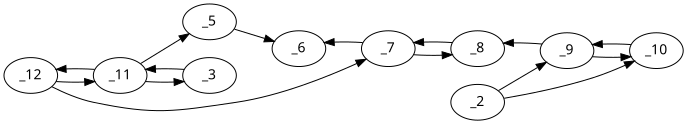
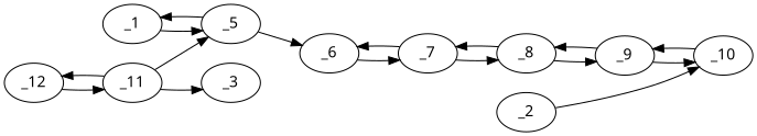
  digraph {
    fontname="Noto Sans"
    rankdir=LR
    node [fontname="Noto Sans" y=125.000000]
    edge [angle=0.551655 fontname="Noto Sans" orient=0.524097]
+   _1 [x=130.000000 y=99.000000]
    _5 [x=143.000000 y=107.000000]
    _6 [x=154.000000 y=116.000000]
    _7 [x=167.000000 y=124.000000]
    _2 [x=225.000000 y=104.000000]
    _10 [x=210.000000 y=110.000000]
    _9 [x=201.000000 y=121.000000]
    _8 [x=184.000000 y=123.000000]
    _3 [x=30.000000]
    _11 [x=51.000000]
    _12 [x=63.000000 y=135.000000]
+   _1 -> _5
+   _5 -> _1 [angle=-2.589938 orient=-0.524097]
    _5 -> _6 [angle=0.685730 orient=0.633238]
-   _12 -> _7
+   _6 -> _7
    _7 -> _6 [angle=-2.589938 orient=-0.524097]
    _7 -> _8 [angle=-0.058756 orient=-0.058722]
    _2 -> _10 [angle=2.761086 orient=0.371391]
    _10 -> _9 [angle=2.256526 orient=0.773957]
    _9 -> _10 [angle=-0.885067 orient=-0.773957]
    _9 -> _8 [angle=3.024484 orient=0.116841]
    _8 -> _7 [angle=3.082837 orient=0.058722]
-   _2 -> _9 [angle=-0.117109 orient=-0.116841]
-   _3 -> _11 [angle=0.000000 orient=0.000000]
+   _8 -> _9 [angle=-0.117109 orient=-0.116841]
    _11 -> _5 [angle=-2.455863 orient=-0.633238]
    _11 -> _3 [angle=3.141593 orient=0.000000]
    _11 -> _12 [angle=0.694738 orient=0.640184]
    _12 -> _11 [angle=-2.446854 orient=-0.640184]
  }
